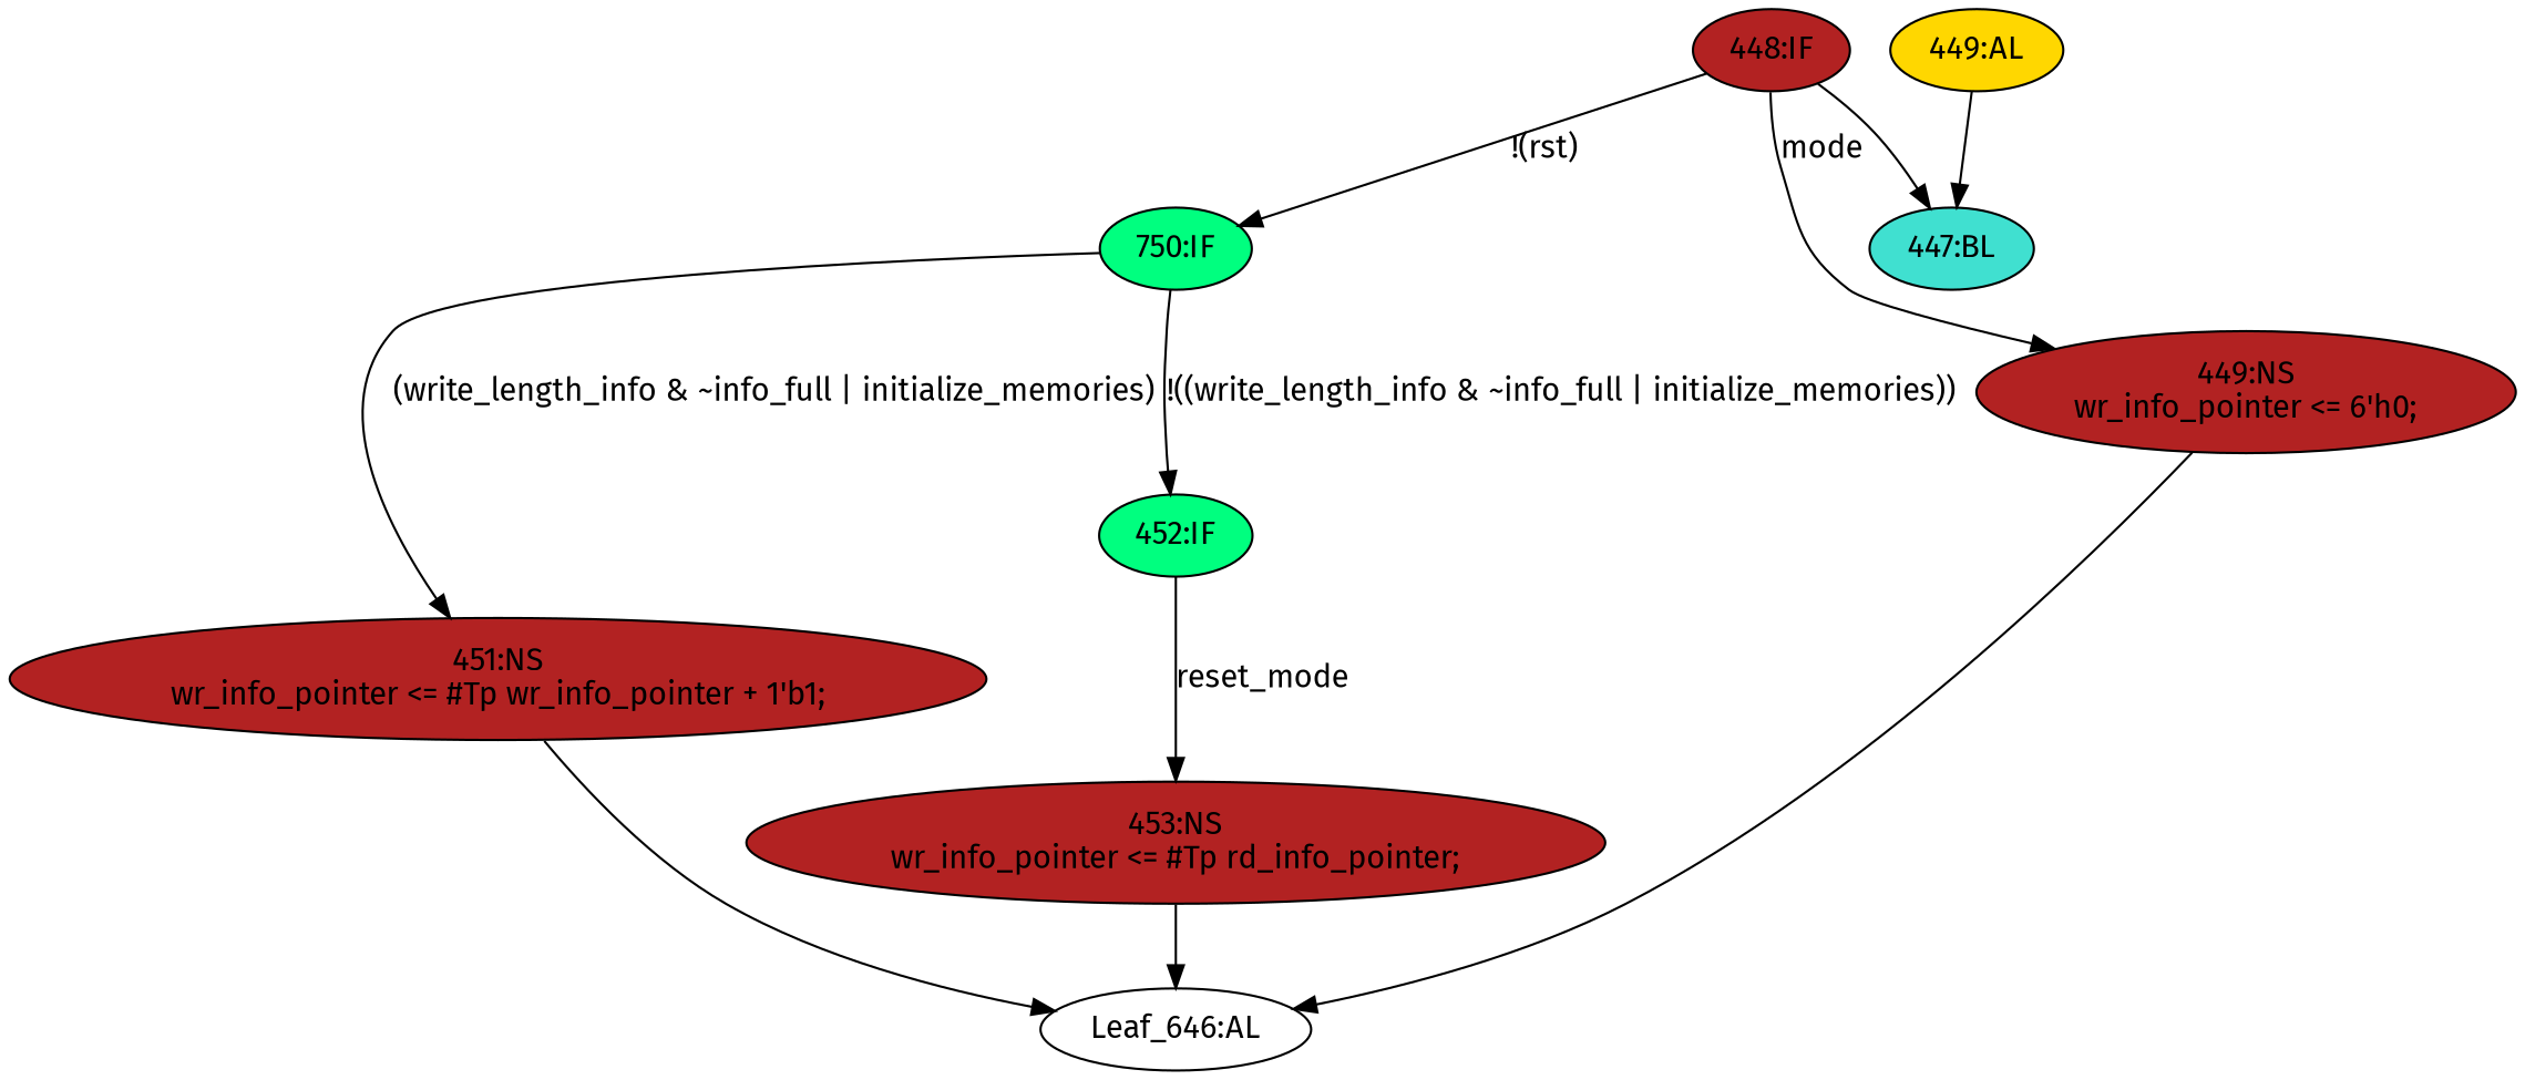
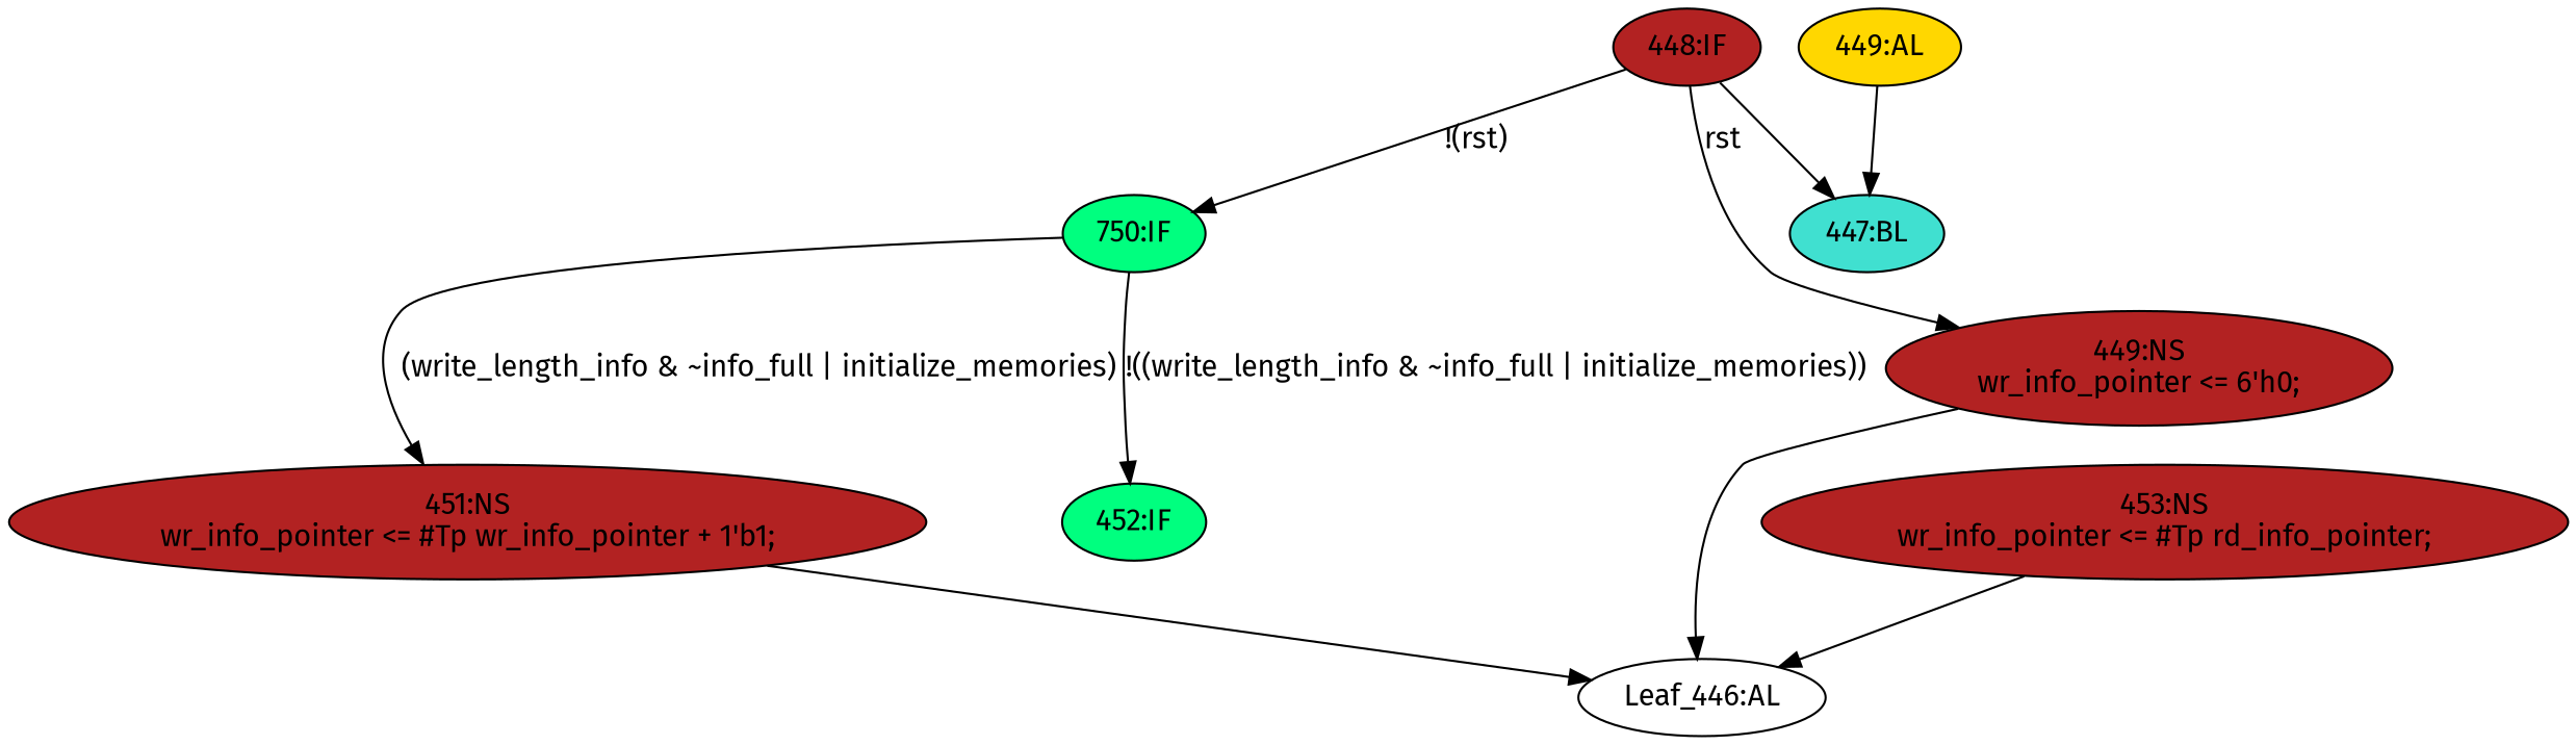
  strict digraph {
    fontname="Fira Sans"
    node [fontname="Fira Sans" fillcolor=firebrick statements="[]" style=filled typ=IfStatement]
    edge [cond="[]" fontname="Fira Sans" lineno=None]
-   n1 [def_var="['wr_info_pointer']" label="Leaf_646:AL" fillcolor="" statements="" style="" typ=""]
+   n1 [def_var="['wr_info_pointer']" label="Leaf_446:AL" fillcolor="" statements="" style="" typ=""]
    n2 [ast="<pyverilog.vparser.ast.IfStatement object at 0x7feea1c08e50>" fillcolor=springgreen label="750:IF"]
    n3 [ast="<pyverilog.vparser.ast.NonblockingSubstitution object at 0x7feea1c0b490>" label="451:NS\nwr_info_pointer <= #Tp wr_info_pointer + 1'b1;" statements="[<pyverilog.vparser.ast.NonblockingSubstitution object at 0x7feea1c0b490>]" typ=NonblockingSubstitution]
    n4 [ast="<pyverilog.vparser.ast.IfStatement object at 0x7feea1c0b050>" fillcolor=springgreen label="452:IF"]
    n5 [ast="<pyverilog.vparser.ast.NonblockingSubstitution object at 0x7feea1c0b190>" label="453:NS\nwr_info_pointer <= #Tp rd_info_pointer;" statements="[<pyverilog.vparser.ast.NonblockingSubstitution object at 0x7feea1c0b190>]" typ=NonblockingSubstitution]
    n6 [ast="<pyverilog.vparser.ast.IfStatement object at 0x7feea1c0b990>" label="448:IF"]
    n7 [ast="<pyverilog.vparser.ast.NonblockingSubstitution object at 0x7feea1c0b9d0>" label="449:NS\nwr_info_pointer <= 6'h0;" statements="[<pyverilog.vparser.ast.NonblockingSubstitution object at 0x7feea1c0b9d0>]" typ=NonblockingSubstitution]
    n8 [ast="<pyverilog.vparser.ast.Block object at 0x7feea1c0bcd0>" fillcolor=turquoise label="447:BL" typ=Block]
    n9 [ast="<pyverilog.vparser.ast.Always object at 0x7feea1c0bb50>" clk_sens=True fillcolor=gold label="449:AL" sens="['clk', 'rst']" typ=Always use_var="['rd_info_pointer', 'reset_mode', 'initialize_memories', 'wr_info_pointer', 'rst', 'info_full', 'write_length_info']"]
    n2 -> n3 [cond="['write_length_info', 'info_full', 'initialize_memories']" label="(write_length_info & ~info_full | initialize_memories)" lineno=450]
    n2 -> n4 [cond="['write_length_info', 'info_full', 'initialize_memories']" label="!((write_length_info & ~info_full | initialize_memories))" lineno=450]
    n3 -> n1
-   n4 -> n5 [cond="['reset_mode']" label=reset_mode lineno=452]
    n5 -> n1
    n6 -> n2 [cond="['rst']" label="!(rst)" lineno=448]
-   n6 -> n7 [cond="['rst']" label=mode lineno=448]
+   n6 -> n7 [cond="['rst']" label=rst lineno=448]
    n6 -> n8
    n7 -> n1
    n9 -> n8
  }
